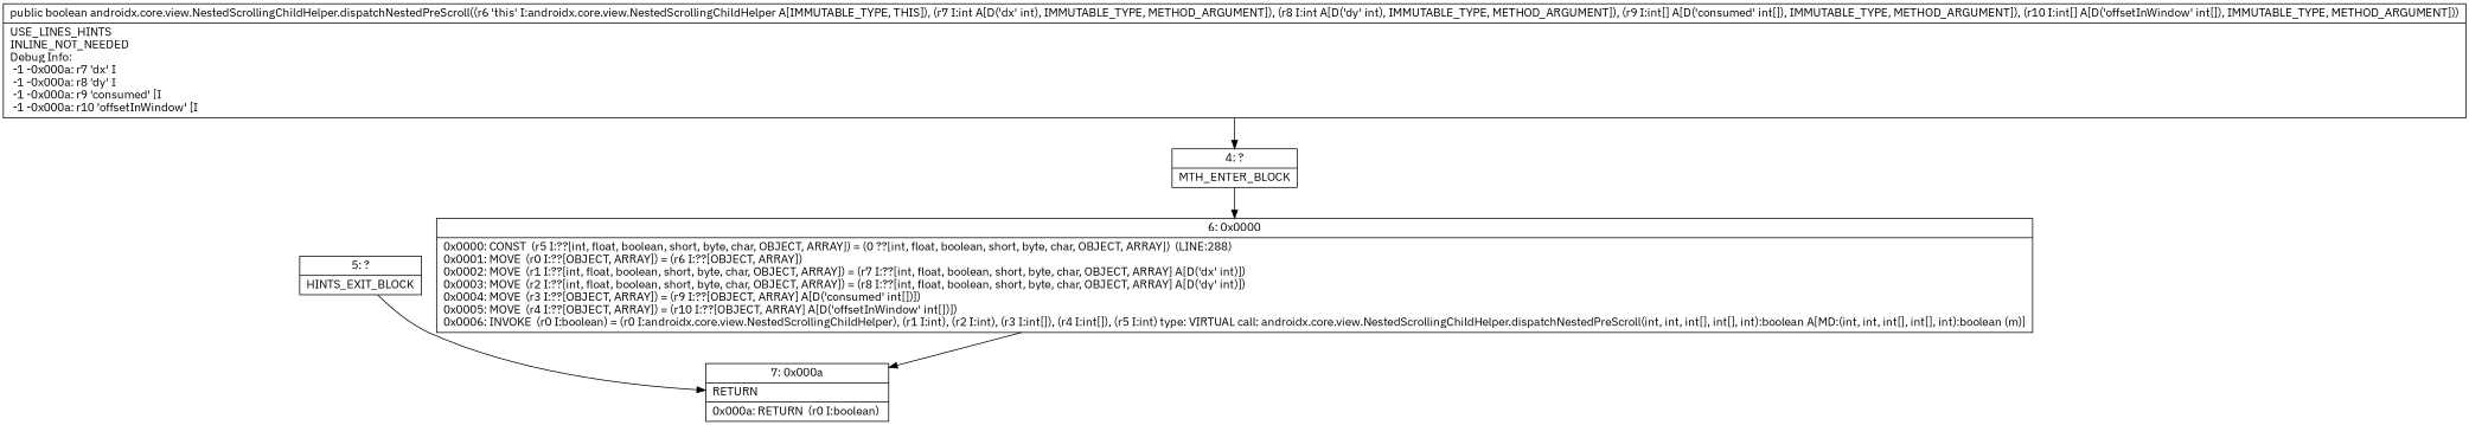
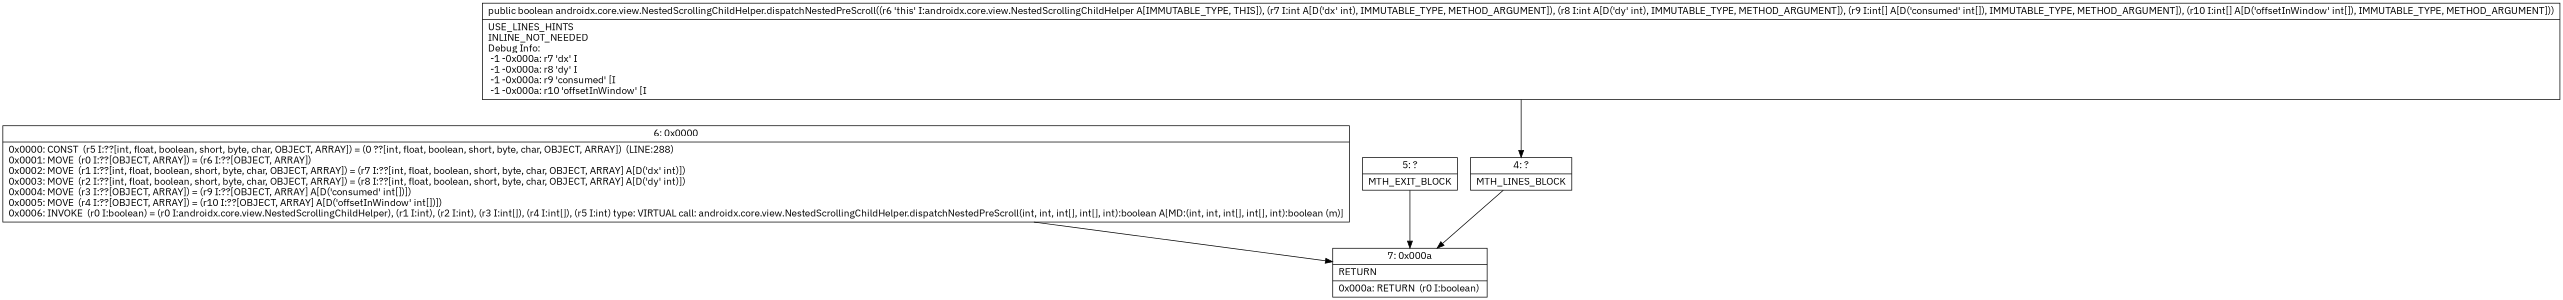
  digraph {
    fontname="IBM Plex Sans"
    node [fontname="IBM Plex Sans" shape=record]
    edge [fontname="IBM Plex Sans"]
-   n1 [label="{4\:\ ?|MTH_ENTER_BLOCK\l}"]
+   n1 [label="{4\:\ ?|MTH_LINES_BLOCK\l}"]
    n2 [label="{6\:\ 0x0000|0x0000: CONST  (r5 I:??[int, float, boolean, short, byte, char, OBJECT, ARRAY]) = (0 ??[int, float, boolean, short, byte, char, OBJECT, ARRAY])  (LINE:288)\l0x0001: MOVE  (r0 I:??[OBJECT, ARRAY]) = (r6 I:??[OBJECT, ARRAY]) \l0x0002: MOVE  (r1 I:??[int, float, boolean, short, byte, char, OBJECT, ARRAY]) = (r7 I:??[int, float, boolean, short, byte, char, OBJECT, ARRAY] A[D('dx' int)]) \l0x0003: MOVE  (r2 I:??[int, float, boolean, short, byte, char, OBJECT, ARRAY]) = (r8 I:??[int, float, boolean, short, byte, char, OBJECT, ARRAY] A[D('dy' int)]) \l0x0004: MOVE  (r3 I:??[OBJECT, ARRAY]) = (r9 I:??[OBJECT, ARRAY] A[D('consumed' int[])]) \l0x0005: MOVE  (r4 I:??[OBJECT, ARRAY]) = (r10 I:??[OBJECT, ARRAY] A[D('offsetInWindow' int[])]) \l0x0006: INVOKE  (r0 I:boolean) = (r0 I:androidx.core.view.NestedScrollingChildHelper), (r1 I:int), (r2 I:int), (r3 I:int[]), (r4 I:int[]), (r5 I:int) type: VIRTUAL call: androidx.core.view.NestedScrollingChildHelper.dispatchNestedPreScroll(int, int, int[], int[], int):boolean A[MD:(int, int, int[], int[], int):boolean (m)]\l}"]
    n3 [label="{7\:\ 0x000a|RETURN\l|0x000a: RETURN  (r0 I:boolean) \l}"]
-   n4 [label="{5\:\ ?|HINTS_EXIT_BLOCK\l}"]
+   n4 [label="{5\:\ ?|MTH_EXIT_BLOCK\l}"]
    n5 [label="{public boolean androidx.core.view.NestedScrollingChildHelper.dispatchNestedPreScroll((r6 'this' I:androidx.core.view.NestedScrollingChildHelper A[IMMUTABLE_TYPE, THIS]), (r7 I:int A[D('dx' int), IMMUTABLE_TYPE, METHOD_ARGUMENT]), (r8 I:int A[D('dy' int), IMMUTABLE_TYPE, METHOD_ARGUMENT]), (r9 I:int[] A[D('consumed' int[]), IMMUTABLE_TYPE, METHOD_ARGUMENT]), (r10 I:int[] A[D('offsetInWindow' int[]), IMMUTABLE_TYPE, METHOD_ARGUMENT]))  | USE_LINES_HINTS\lINLINE_NOT_NEEDED\lDebug Info:\l  \-1 \-0x000a: r7 'dx' I\l  \-1 \-0x000a: r8 'dy' I\l  \-1 \-0x000a: r9 'consumed' [I\l  \-1 \-0x000a: r10 'offsetInWindow' [I\l}"]
-   n1 -> n2
+   n1 -> n3
    n2 -> n3
    n4 -> n3
    n5 -> n1
  }
